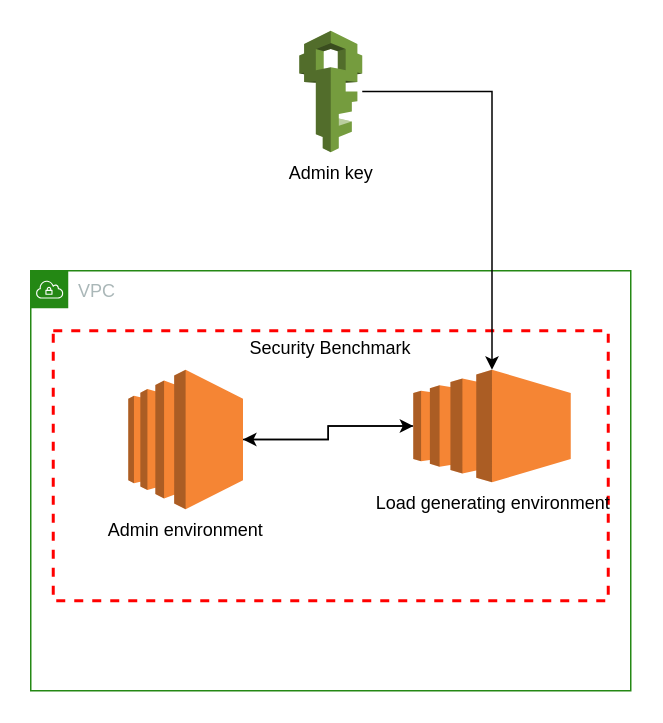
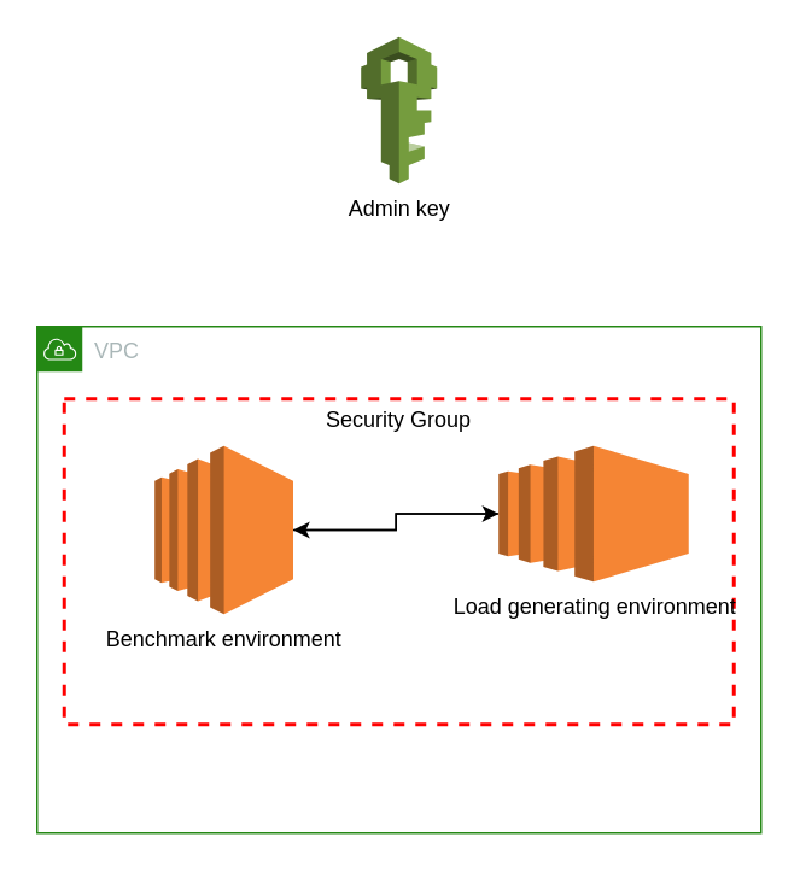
  <mxCell id="0" />
  <mxCell id="1" parent="0" />
- <mxCell id="2" value="Security Benchmark" style="fontStyle=0;verticalAlign=top;align=center;spacingTop=-2;fillColor=none;rounded=0;whiteSpace=wrap;html=1;strokeColor=#FF0000;strokeWidth=2;dashed=1;container=1;collapsible=0;expand=0;recursiveResize=0;" parent="1" vertex="1"><mxGeometry x="35" y="220" width="370" height="180" as="geometry" /></mxCell>
+ <mxCell id="2" value="Security Group" style="fontStyle=0;verticalAlign=top;align=center;spacingTop=-2;fillColor=none;rounded=0;whiteSpace=wrap;html=1;strokeColor=#FF0000;strokeWidth=2;dashed=1;container=1;collapsible=0;expand=0;recursiveResize=0;" parent="1" vertex="1"><mxGeometry x="35" y="220" width="370" height="180" as="geometry" /></mxCell>
  <mxCell id="3" style="edgeStyle=orthogonalEdgeStyle;rounded=0;orthogonalLoop=1;jettySize=auto;html=1;" edge="1" parent="1" source="4" target="6"><mxGeometry relative="1" as="geometry" /></mxCell>
- <mxCell id="4" value="Admin environment" style="outlineConnect=0;dashed=0;verticalLabelPosition=bottom;verticalAlign=top;align=center;html=1;shape=mxgraph.aws3.ec2;fillColor=#F58534;gradientColor=none;" parent="1" vertex="1"><mxGeometry x="85" y="246" width="76.5" height="93" as="geometry" /></mxCell>
+ <mxCell id="4" value="Benchmark environment" style="outlineConnect=0;dashed=0;verticalLabelPosition=bottom;verticalAlign=top;align=center;html=1;shape=mxgraph.aws3.ec2;fillColor=#F58534;gradientColor=none;" parent="1" vertex="1"><mxGeometry x="85" y="246" width="76.5" height="93" as="geometry" /></mxCell>
  <mxCell id="5" style="edgeStyle=orthogonalEdgeStyle;rounded=0;orthogonalLoop=1;jettySize=auto;html=1;" edge="1" parent="1" source="6" target="4"><mxGeometry relative="1" as="geometry" /></mxCell>
  <mxCell id="6" value="Load generating environment" style="outlineConnect=0;dashed=0;verticalLabelPosition=bottom;verticalAlign=top;align=center;html=1;shape=mxgraph.aws3.ec2;fillColor=#F58534;gradientColor=none;" parent="1" vertex="1"><mxGeometry x="275" y="246" width="105" height="75" as="geometry" /></mxCell>
  <mxCell id="7" value="VPC" style="points=[[0,0],[0.25,0],[0.5,0],[0.75,0],[1,0],[1,0.25],[1,0.5],[1,0.75],[1,1],[0.75,1],[0.5,1],[0.25,1],[0,1],[0,0.75],[0,0.5],[0,0.25]];outlineConnect=0;gradientColor=none;html=1;whiteSpace=wrap;fontSize=12;fontStyle=0;container=1;pointerEvents=0;collapsible=0;recursiveResize=0;shape=mxgraph.aws4.group;grIcon=mxgraph.aws4.group_vpc;strokeColor=#248814;fillColor=none;verticalAlign=top;align=left;spacingLeft=30;fontColor=#AAB7B8;dashed=0;" parent="1" vertex="1"><mxGeometry x="20" y="180" width="400" height="280" as="geometry" /></mxCell>
- <mxCell id="8" style="edgeStyle=orthogonalEdgeStyle;rounded=0;orthogonalLoop=1;jettySize=auto;html=1;" edge="1" parent="1" source="9" target="6"><mxGeometry relative="1" as="geometry" /></mxCell>
  <mxCell id="9" value="Admin key" style="outlineConnect=0;dashed=0;verticalLabelPosition=bottom;verticalAlign=top;align=center;html=1;shape=mxgraph.aws3.iam;fillColor=#759C3E;gradientColor=none;" parent="1" vertex="1"><mxGeometry x="199" y="20" width="42" height="81" as="geometry" /></mxCell>
